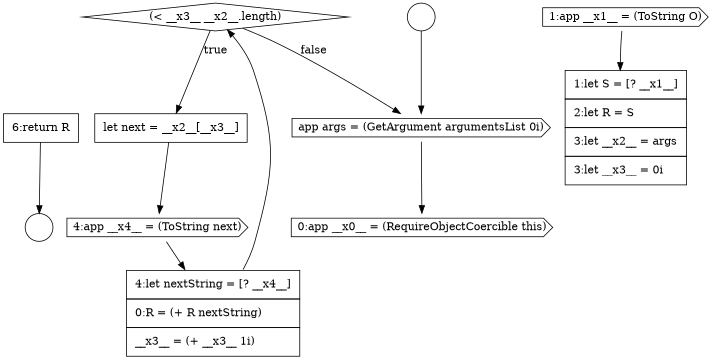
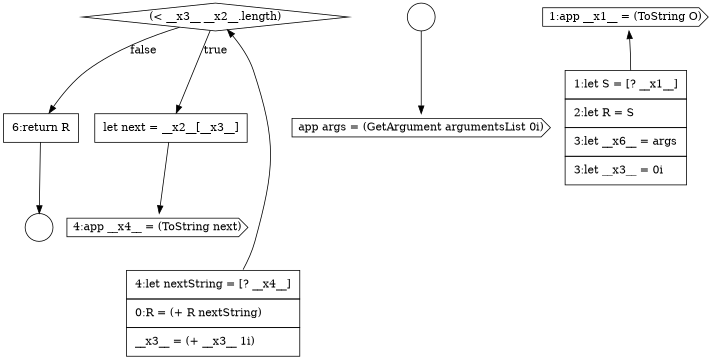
  digraph {
    node [color=black fillcolor=white shape=none style=filled]
    edge [color=black]
    n1 [label=<<font color="black">(&lt; __x3__ __x2__.length)</font>> shape=diamond]
    n2 [label=<<font color="black">     <table border="0" cellborder="1" cellspacing="0" cellpadding="10">       <tr><td align="left">6:return R</td></tr>     </table>   </font>> margin=0]
    n3 [label=<<font color="black">     <table border="0" cellborder="1" cellspacing="0" cellpadding="10">       <tr><td align="left">let next = __x2__[__x3__]</td></tr>     </table>   </font>> margin=0]
    n4 [label=" " shape=circle]
    n5 [label=<<font color="black">4:app __x4__ = (ToString next)</font>> shape=cds]
    n6 [label=<<font color="black">app args = (GetArgument argumentsList 0i)</font>> shape=cds]
-   n7 [label=<<font color="black">0:app __x0__ = (RequireObjectCoercible this)</font>> shape=cds]
    n8 [label=<<font color="black">1:app __x1__ = (ToString O)</font>> shape=cds]
-   n9 [label=<<font color="black">     <table border="0" cellborder="1" cellspacing="0" cellpadding="10">       <tr><td align="left">1:let S = [? __x1__]</td></tr>       <tr><td align="left">2:let R = S</td></tr>       <tr><td align="left">3:let __x2__ = args</td></tr>       <tr><td align="left">3:let __x3__ = 0i</td></tr>     </table>   </font>> margin=0]
+   n9 [label=<<font color="black">     <table border="0" cellborder="1" cellspacing="0" cellpadding="10">       <tr><td align="left">1:let S = [? __x1__]</td></tr>       <tr><td align="left">2:let R = S</td></tr>       <tr><td align="left">3:let __x6__ = args</td></tr>       <tr><td align="left">3:let __x3__ = 0i</td></tr>     </table>   </font>> margin=0]
    n10 [label=" " shape=circle]
    n11 [label=<<font color="black">     <table border="0" cellborder="1" cellspacing="0" cellpadding="10">       <tr><td align="left">4:let nextString = [? __x4__]</td></tr>       <tr><td align="left">0:R = (+ R nextString)</td></tr>       <tr><td align="left">__x3__ = (+ __x3__ 1i)</td></tr>     </table>   </font>> margin=0]
-   n1 -> n6 [label=<<font color="black">false</font>>]
+   n1 -> n2 [label=<<font color="black">false</font>>]
    n1 -> n3 [label=<<font color="black">true</font>>]
    n2 -> n4
    n3 -> n5
-   n5 -> n11
-   n6 -> n7
-   n8 -> n9
+   n9 -> n8
    n10 -> n6
    n11 -> n1
  }
